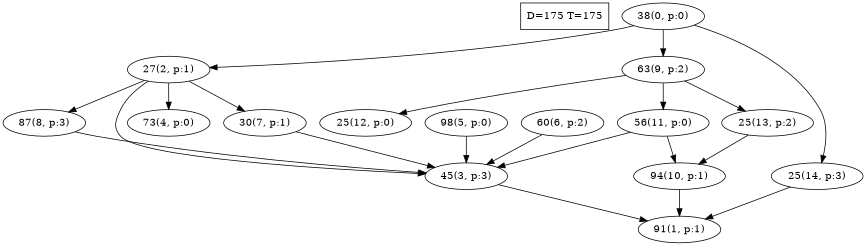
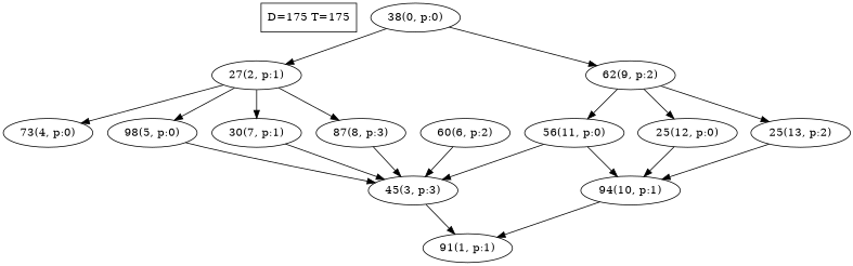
  digraph {
    n1 [label="D=175 T=175" shape=box]
    n2 [label="38(0, p:0)"]
    n3 [label="27(2, p:1)"]
-   n4 [label="63(9, p:2)"]
-   n5 [label="25(14, p:3)"]
+   n4 [label="62(9, p:2)"]
    n6 [label="73(4, p:0)"]
    n7 [label="98(5, p:0)"]
    n8 [label="30(7, p:1)"]
    n9 [label="87(8, p:3)"]
    n10 [label="56(11, p:0)"]
    n11 [label="25(12, p:0)"]
    n12 [label="25(13, p:2)"]
    n13 [label="91(1, p:1)"]
    n14 [label="45(3, p:3)"]
    n15 [label="60(6, p:2)"]
    n16 [label="94(10, p:1)"]
    n2 -> n3
    n2 -> n4
-   n2 -> n5
    n3 -> n6
-   n3 -> n14
+   n3 -> n7
    n3 -> n8
    n3 -> n9
    n4 -> n10
    n4 -> n11
    n4 -> n12
-   n5 -> n13
    n7 -> n14
    n8 -> n14
    n9 -> n14
    n10 -> n14
    n10 -> n16
+   n11 -> n16
    n12 -> n16
    n14 -> n13
    n15 -> n14
    n16 -> n13
  }
